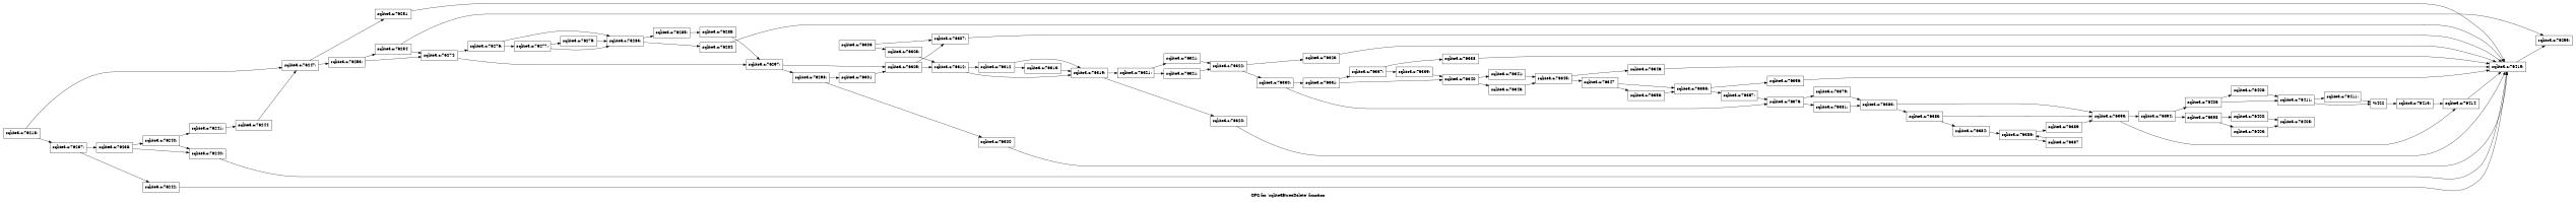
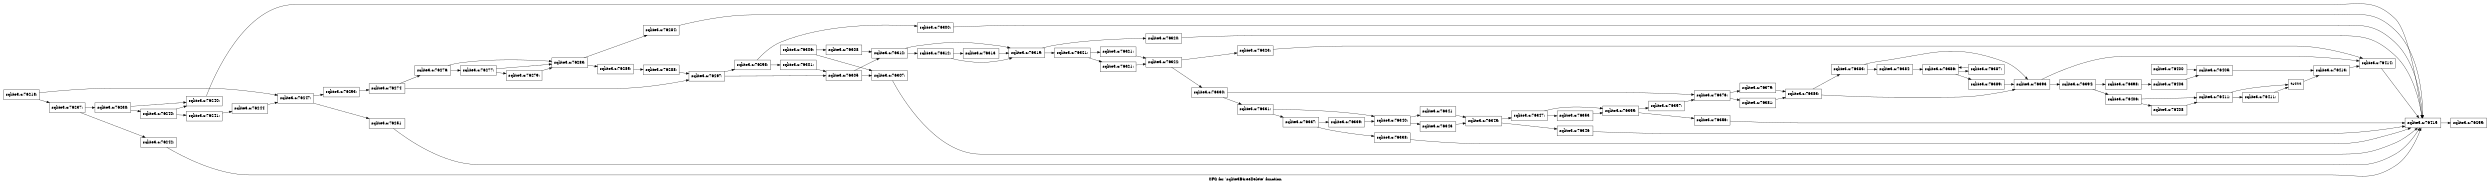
  digraph {
    label="CFG for 'sqlite3BtreeDelete' function"
    rankdir=LR
    node [shape=record]
    n1 [label="{sqlite3.c:76218:}"]
    n2 [label="{sqlite3.c:76237:}"]
    n3 [label="{sqlite3.c:76247:}"]
    n4 [label="{sqlite3.c:76238:}"]
    n5 [label="{sqlite3.c:76242:}"]
    n6 [label="{sqlite3.c:76251:}"]
    n7 [label="{sqlite3.c:76253:}"]
    n8 [label="{sqlite3.c:76240:}"]
    n9 [label="{sqlite3.c:76240:}"]
    n10 [label="{sqlite3.c:76415:}"]
-   n11 [label="{sqlite3.c:76254:}"]
    n12 [label="{sqlite3.c:76274:}"]
    n13 [label="{sqlite3.c:76241:}"]
    n14 [label="{sqlite3.c:76255:}"]
    n15 [label="{sqlite3.c:76244:}"]
    n16 [label="{sqlite3.c:76276:}"]
    n17 [label="{sqlite3.c:76297:}"]
    n18 [label="{sqlite3.c:76277:}"]
    n19 [label="{sqlite3.c:76283:}"]
    n20 [label="{sqlite3.c:76305:}"]
    n21 [label="{sqlite3.c:76298:}"]
    n22 [label="{sqlite3.c:76279:}"]
    n23 [label="{sqlite3.c:76284:}"]
    n24 [label="{sqlite3.c:76285:}"]
    n25 [label="{sqlite3.c:76312:}"]
    n26 [label="{sqlite3.c:76307:}"]
    n27 [label="{sqlite3.c:76300:}"]
    n28 [label="{sqlite3.c:76301:}"]
    n29 [label="{sqlite3.c:76288:}"]
    n30 [label="{sqlite3.c:76306:}"]
    n31 [label="{sqlite3.c:76308:}"]
    n32 [label="{sqlite3.c:76312:}"]
    n33 [label="{sqlite3.c:76319:}"]
    n34 [label="{sqlite3.c:76313:}"]
    n35 [label="{sqlite3.c:76320:}"]
    n36 [label="{sqlite3.c:76321:}"]
    n37 [label="{sqlite3.c:76321:}"]
    n38 [label="{sqlite3.c:76321:}"]
    n39 [label="{sqlite3.c:76322:}"]
    n40 [label="{sqlite3.c:76323:}"]
    n41 [label="{sqlite3.c:76330:}"]
    n42 [label="{sqlite3.c:76376:}"]
    n43 [label="{sqlite3.c:76331:}"]
    n44 [label="{sqlite3.c:76379:}"]
    n45 [label="{sqlite3.c:76381:}"]
    n46 [label="{sqlite3.c:76337:}"]
    n47 [label="{sqlite3.c:76340:}"]
    n48 [label="{sqlite3.c:76383:}"]
    n49 [label="{sqlite3.c:76338:}"]
    n50 [label="{sqlite3.c:76339:}"]
    n51 [label="{sqlite3.c:76341:}"]
    n52 [label="{sqlite3.c:76343:}"]
    n53 [label="{sqlite3.c:76345:}"]
    n54 [label="{sqlite3.c:76346:}"]
    n55 [label="{sqlite3.c:76347:}"]
    n56 [label="{sqlite3.c:76353:}"]
    n57 [label="{sqlite3.c:76355:}"]
    n58 [label="{sqlite3.c:76356:}"]
    n59 [label="{sqlite3.c:76357:}"]
    n60 [label="{sqlite3.c:76383:}"]
    n61 [label="{sqlite3.c:76393:}"]
    n62 [label="{sqlite3.c:76384:}"]
    n63 [label="{sqlite3.c:76394:}"]
    n64 [label="{sqlite3.c:76414:}"]
    n65 [label="{sqlite3.c:76386:}"]
    n66 [label="{sqlite3.c:76398:}"]
    n67 [label="{sqlite3.c:76406:}"]
    n68 [label="{sqlite3.c:76387:}"]
    n69 [label="{sqlite3.c:76389:}"]
    n70 [label="{sqlite3.c:76400:}"]
    n71 [label="{sqlite3.c:76403:}"]
    n72 [label="{sqlite3.c:76408:}"]
    n73 [label="{sqlite3.c:76411:}"]
    n74 [label="{sqlite3.c:76405:}"]
    n75 [label="{sqlite3.c:76411:}"]
    n76 [label="{%422}"]
    n77 [label="{sqlite3.c:76413:}"]
    n1 -> n2
    n1 -> n3
    n2 -> n4
    n2 -> n5
    n3 -> n6
    n3 -> n7
    n4 -> n8
    n4 -> n9
    n5 -> n10
    n6 -> n10
-   n7 -> n11
    n7 -> n12
    n8 -> n10
    n9 -> n8
    n9 -> n13
    n10 -> n14
-   n11 -> n12
-   n11 -> n14
    n12 -> n16
    n12 -> n17
    n13 -> n15
    n15 -> n3
    n16 -> n18
    n16 -> n19
    n17 -> n20
    n17 -> n21
    n18 -> n19
    n18 -> n22
    n19 -> n23
    n19 -> n24
    n20 -> n25
    n20 -> n26
    n21 -> n27
    n21 -> n28
    n22 -> n19
    n23 -> n10
    n24 -> n29
    n25 -> n32
    n25 -> n33
    n26 -> n10
    n27 -> n10
    n28 -> n20
    n29 -> n17
    n30 -> n26
    n30 -> n31
    n31 -> n25
    n32 -> n33
    n32 -> n34
    n33 -> n35
    n33 -> n36
    n34 -> n33
    n35 -> n10
    n36 -> n37
    n36 -> n38
    n37 -> n39
    n38 -> n39
    n39 -> n40
    n39 -> n41
-   n40 -> n10
+   n40 -> n64
    n41 -> n42
    n41 -> n43
    n42 -> n44
    n42 -> n45
    n43 -> n46
    n43 -> n47
    n44 -> n48
    n45 -> n48
    n46 -> n49
    n46 -> n50
    n47 -> n51
    n47 -> n52
    n48 -> n60
    n48 -> n61
    n49 -> n10
    n50 -> n47
    n51 -> n53
    n52 -> n53
    n53 -> n54
    n53 -> n55
    n54 -> n10
    n55 -> n56
    n55 -> n57
    n56 -> n57
    n57 -> n58
    n57 -> n59
    n58 -> n10
    n59 -> n42
    n60 -> n61
    n60 -> n62
    n61 -> n63
    n61 -> n64
    n62 -> n65
    n63 -> n66
    n63 -> n67
    n64 -> n10
    n65 -> n68
    n65 -> n69
-   n66 -> n70
    n66 -> n71
    n67 -> n72
    n67 -> n73
    n68 -> n65
    n69 -> n61
    n70 -> n74
    n71 -> n74
    n72 -> n73
    n73 -> n75
    n73 -> n76
+   n74 -> n77
    n75 -> n76
    n76 -> n77
    n77 -> n64
  }
